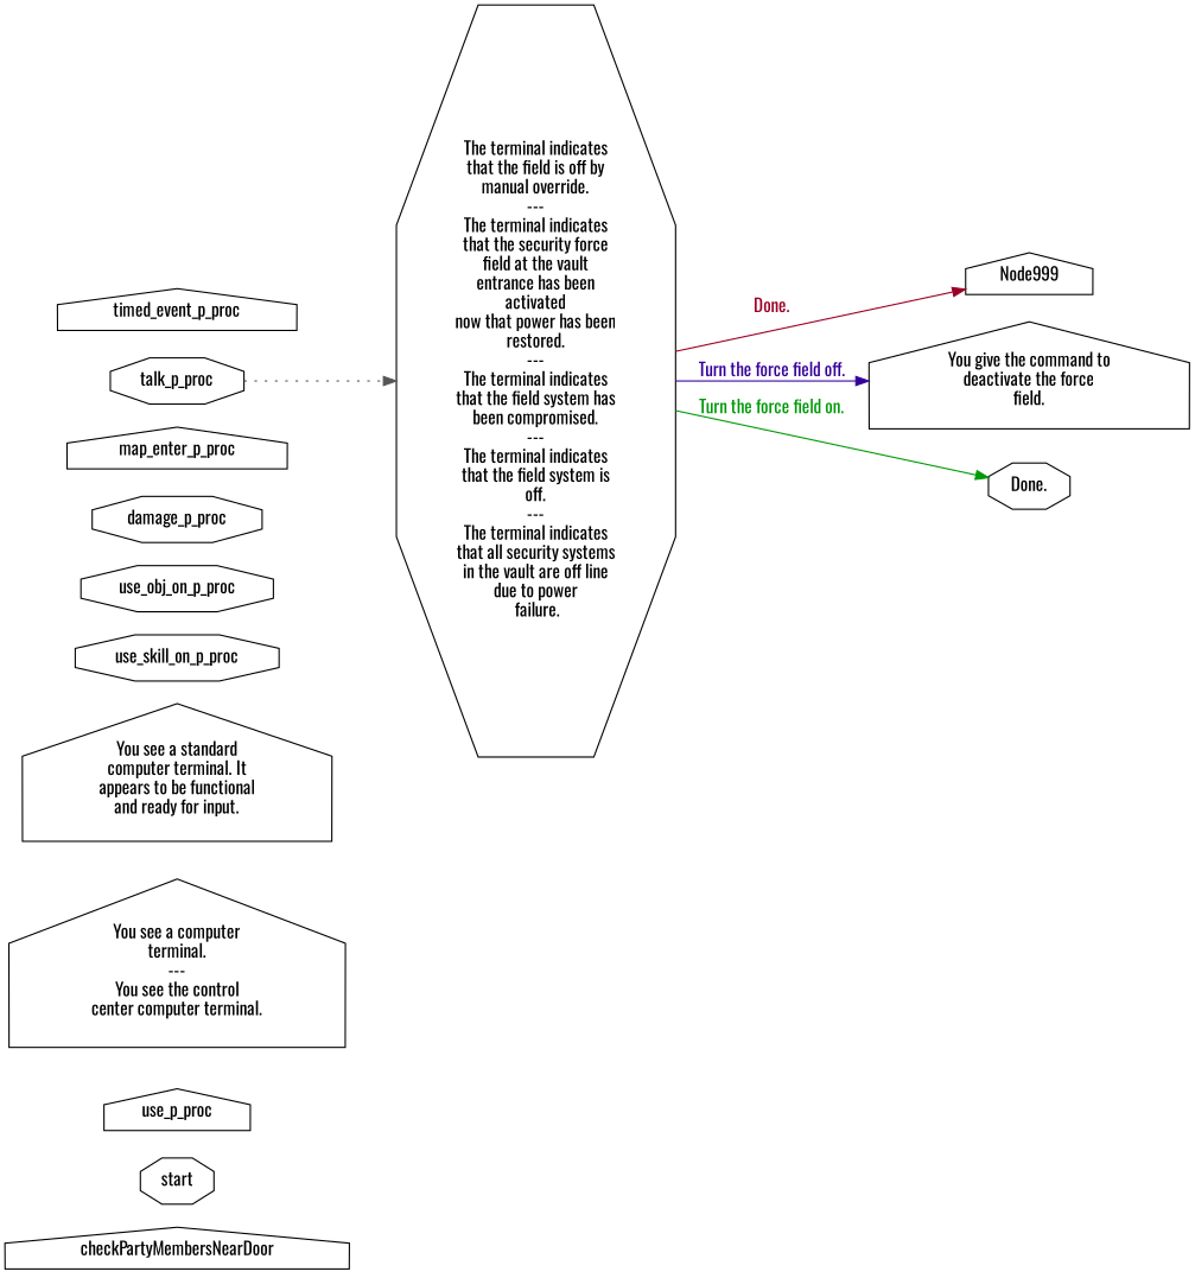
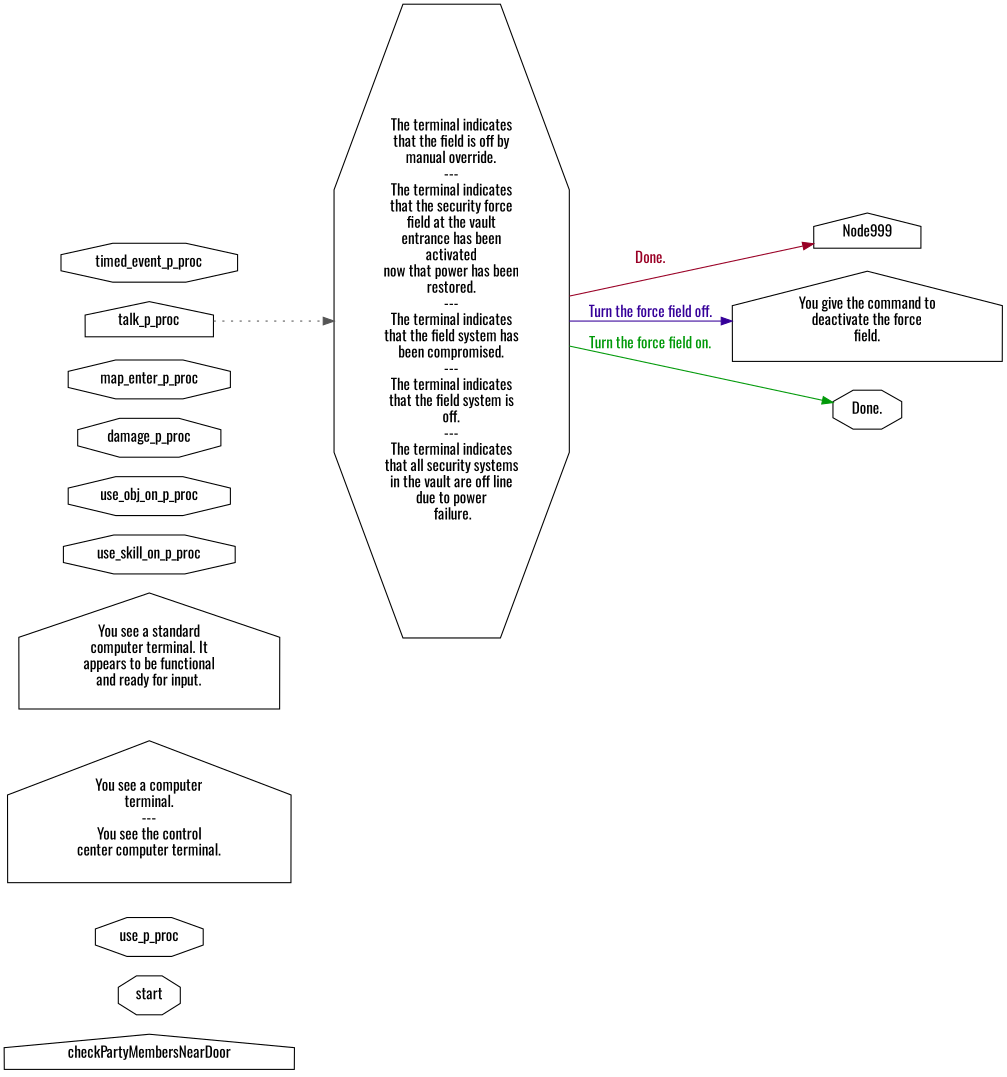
  digraph {
    fontname=Oswald
    rankdir=LR
    node [color="#000000" fillcolor="#FFFFFF" fontname=Oswald shape=octagon style=filled]
    edge [fontname=Oswald]
    checkPartyMembersNearDoor [shape=house]
    start
-   use_p_proc [shape=house]
+   use_p_proc
    n4 [label="You see a computer\nterminal.\n---\nYou see the control\ncenter computer terminal." shape=house]
    n5 [label="You see a standard\ncomputer terminal. It\nappears to be functional\nand ready for input." shape=house]
    use_skill_on_p_proc
    use_obj_on_p_proc
    damage_p_proc
-   map_enter_p_proc [shape=house]
-   talk_p_proc
+   map_enter_p_proc
+   talk_p_proc [shape=house]
    n11 [label="The terminal indicates\nthat the field is off by\nmanual override.\n---\nThe terminal indicates\nthat the security force\nfield at the vault\nentrance has been\nactivated\nnow that power has been\nrestored.\n---\nThe terminal indicates\nthat the field system has\nbeen compromised.\n---\nThe terminal indicates\nthat the field system is\noff.\n---\nThe terminal indicates\nthat all security systems\nin the vault are off line\ndue to power\n failure."]
    Node999 [shape=house]
    n13 [label="You give the command to\ndeactivate the force\nfield." shape=house]
    n14 [label="Done."]
-   timed_event_p_proc [shape=house]
+   timed_event_p_proc
    talk_p_proc -> n11 [color="#555555" style=dotted]
    n11 -> Node999 [color="#990025" fontcolor="#990025" label="Done."]
    n11 -> n13 [color="#350099" fontcolor="#350099" label="Turn the force field off."]
    n11 -> n14 [color="#009908" fontcolor="#009908" label="Turn the force field on."]
  }
